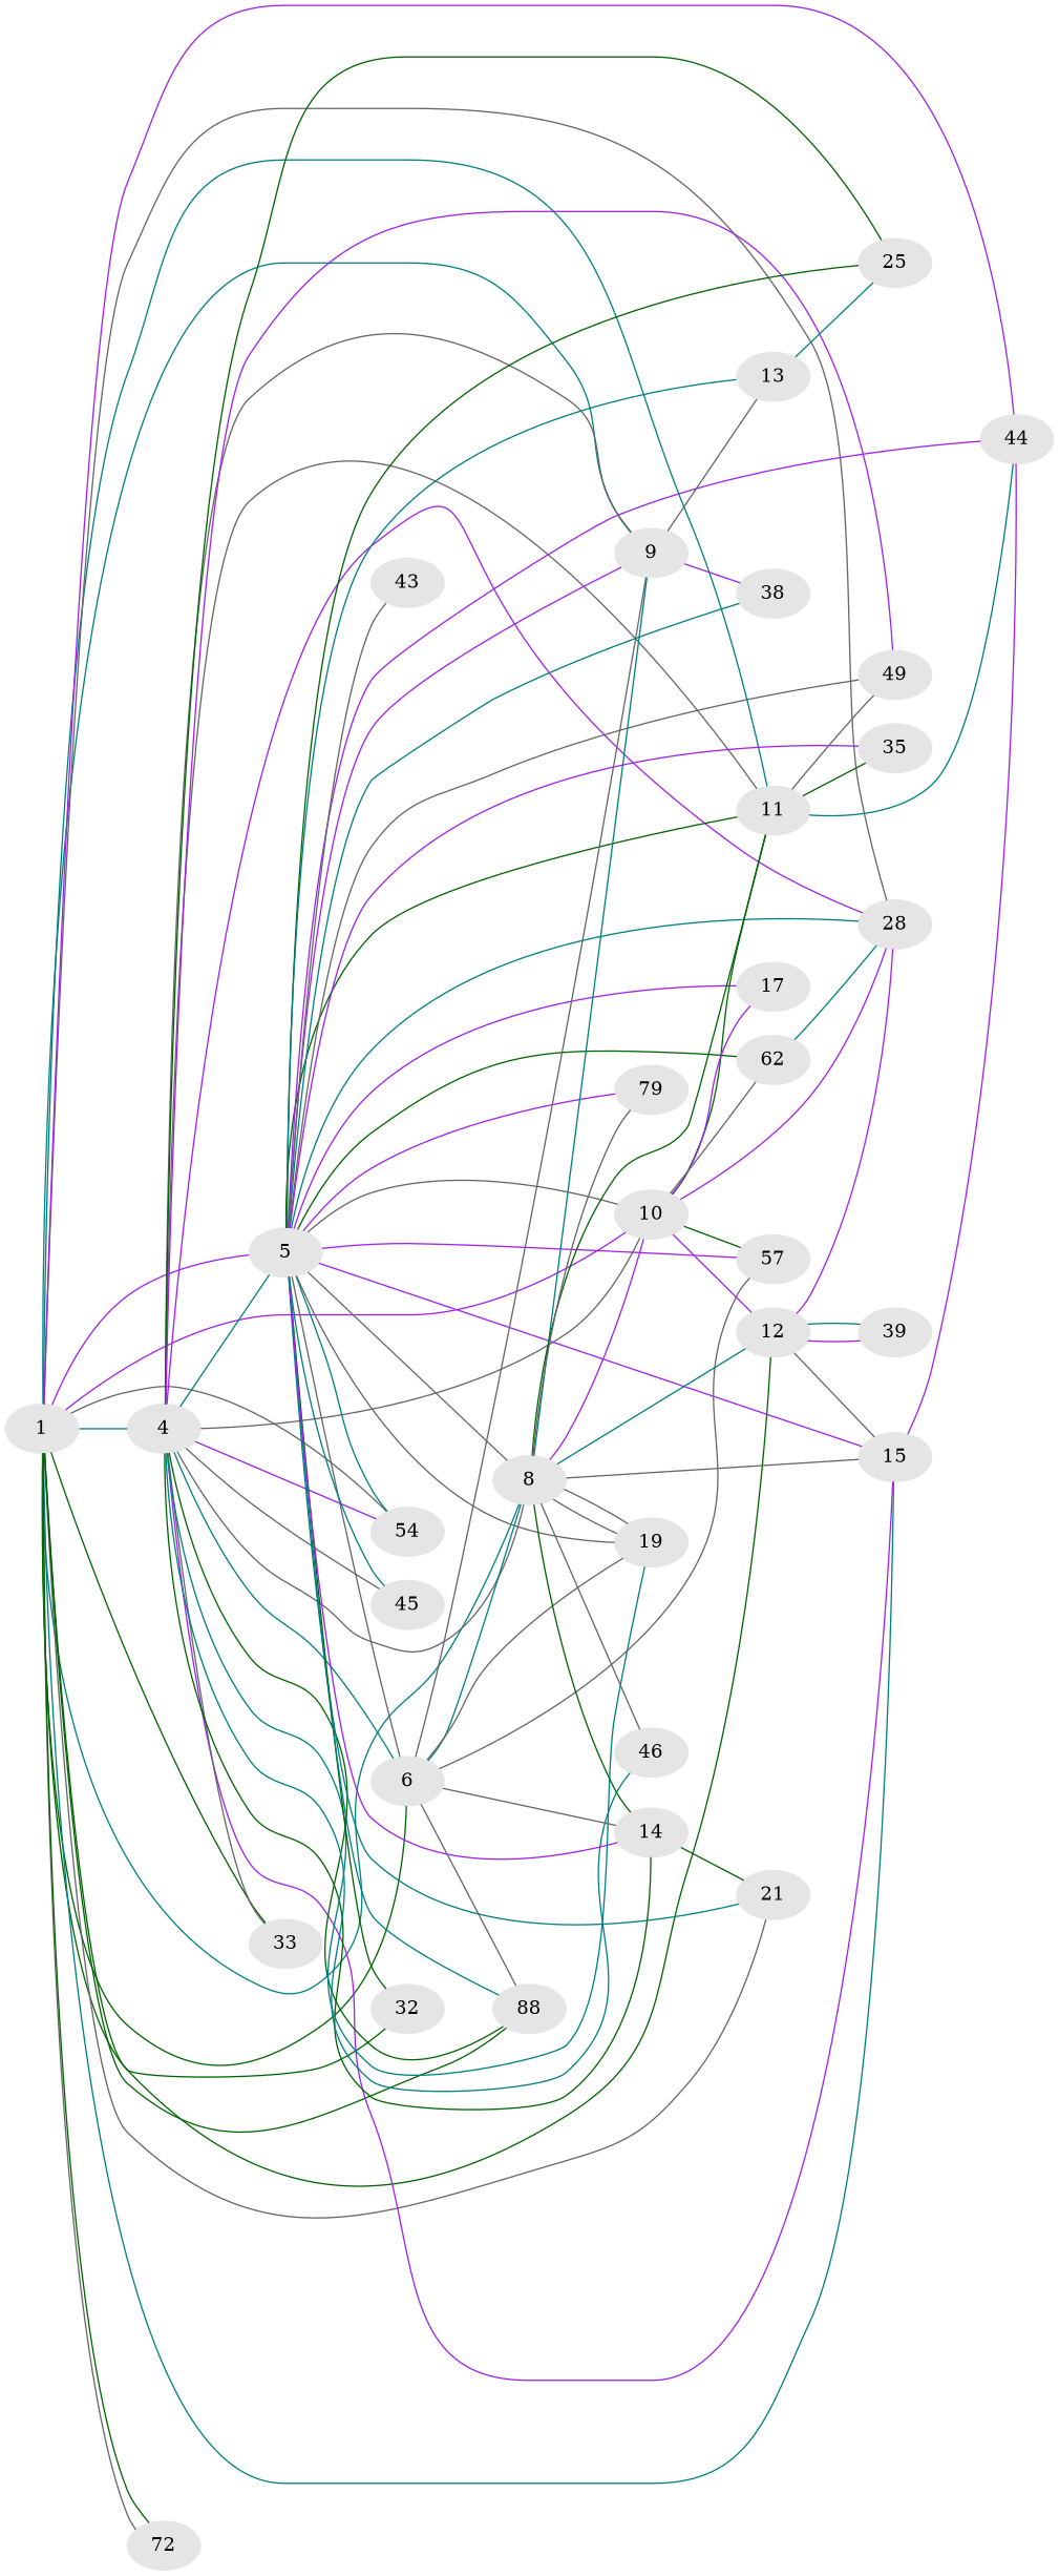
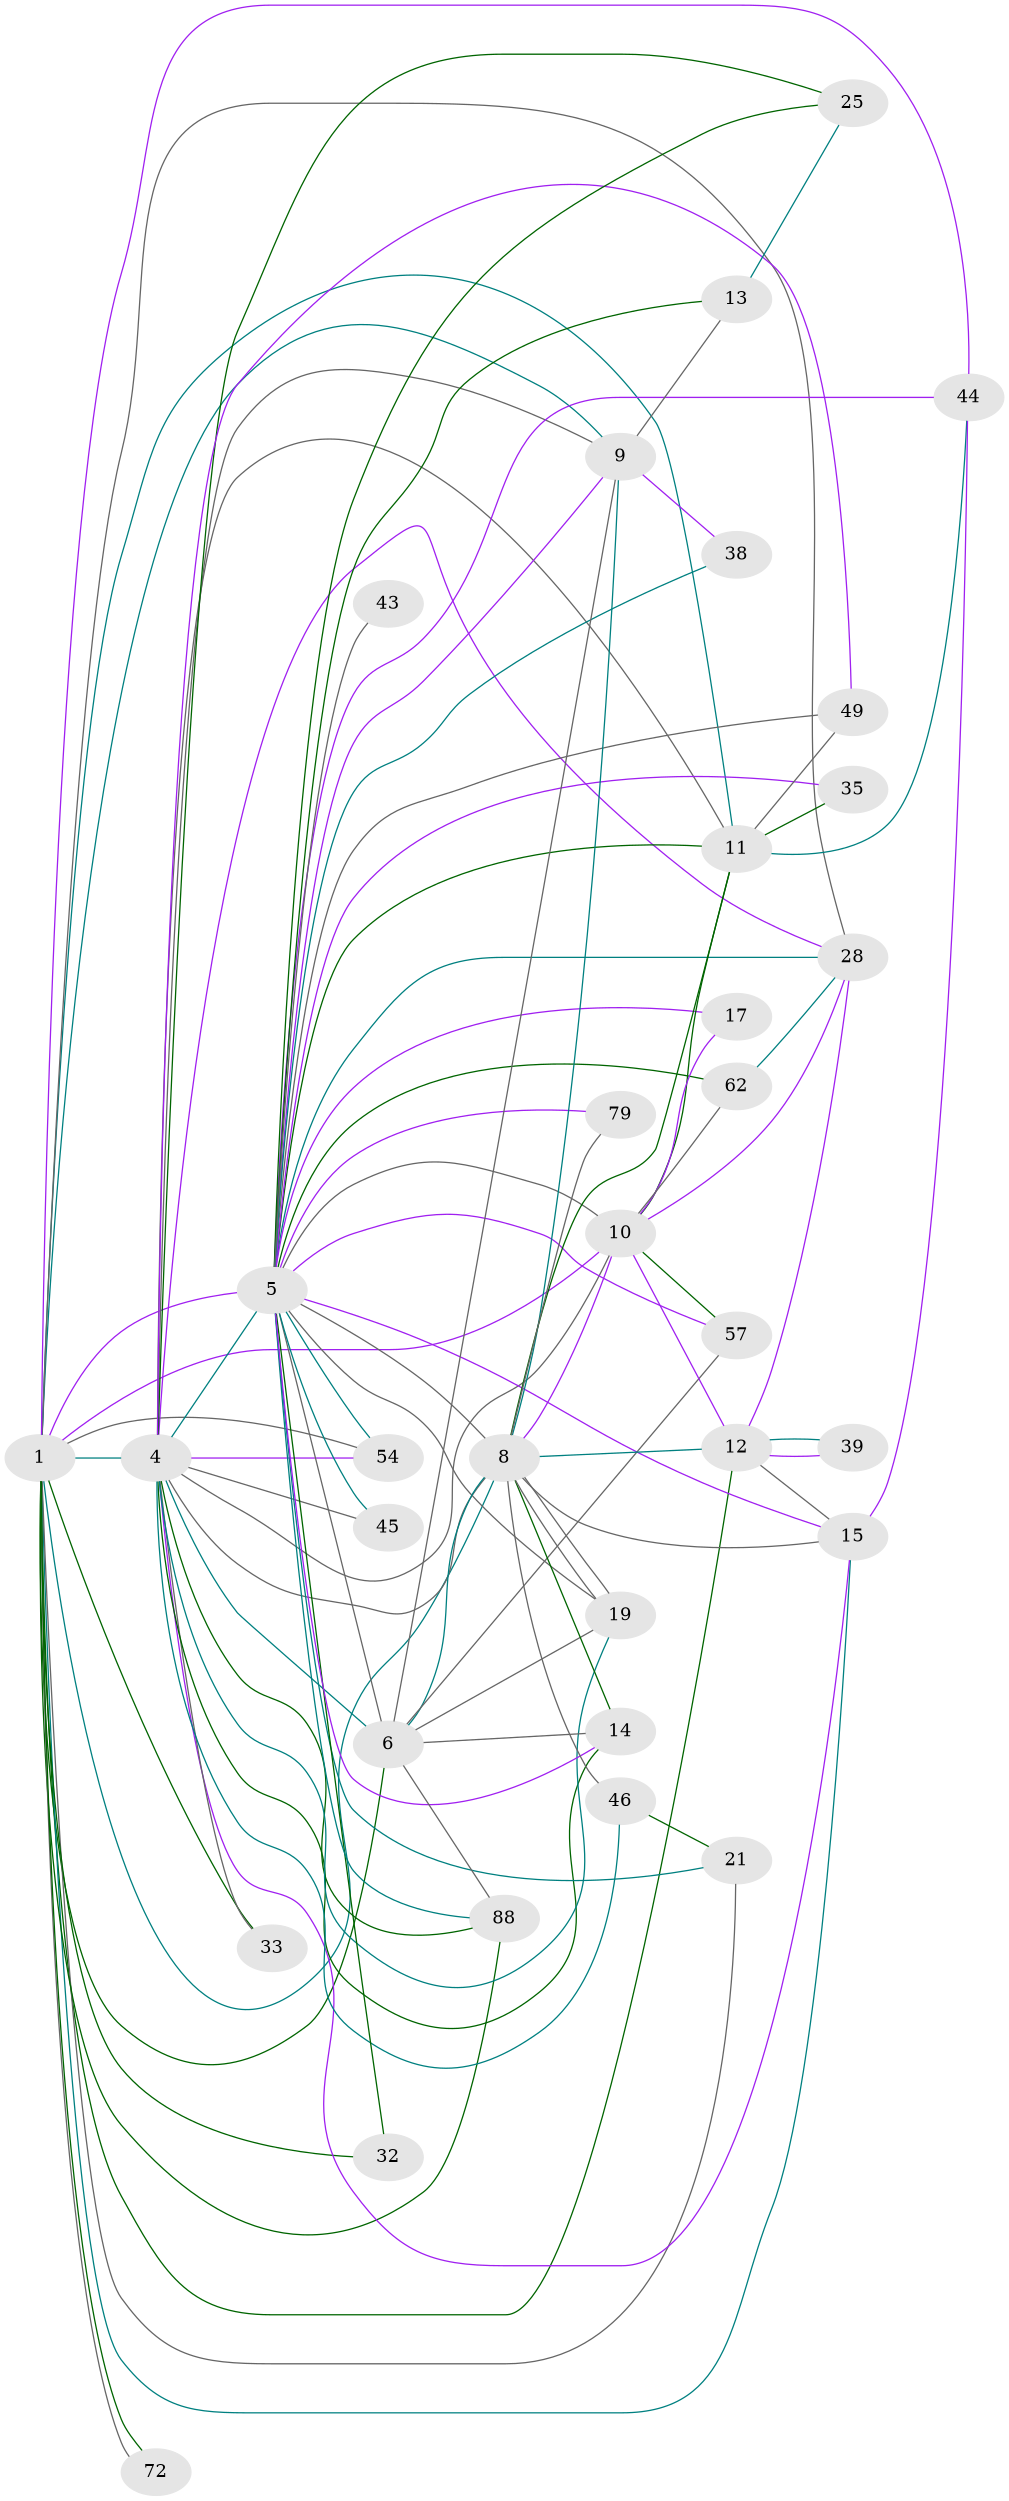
  graph {
    rankdir=LR
    node [color=gray90 style=filled]
    edge [color=gray40]
    1 [super="+2"]
    4 [super="+69+51+107+88+100+24+29"]
    5 [super="+27+97+7+16+47"]
    6 [super="+80"]
    8
    9 [super="+31+52+36"]
    10 [super="+50+77+61"]
    11 [super="+91+18"]
    12
    15 [super="+55"]
    21
    28 [super="+58+108+64+67"]
    32
    33
    44 [super="+106+103"]
    n16 [label=88]
    54 [super="+99+60"]
    72
    14 [super="+23+34"]
    19 [super="+40+66"]
    25
    45
    46
    49
    13
    17
    35
    38
    43
    57
    62
    79
    39
    1 -- 4 [color=teal weight=6]
    1 -- 5 [color=purple weight=8]
    1 -- 6 [color=darkgreen weight=4]
    1 -- 8 [color=teal weight=4]
    1 -- 9 [color=teal weight=4]
    1 -- 10 [color=purple weight=4]
    1 -- 11 [color=teal weight=2]
    1 -- 12 [color=darkgreen]
    1 -- 15 [color=teal]
    1 -- 21
    1 -- 28
    1 -- 32 [color=darkgreen]
    1 -- 33 [color=darkgreen]
    1 -- 44 [color=purple]
    1 -- n16 [color=darkgreen]
    1 -- 54
    1 -- 72
    1 -- 72 [color=darkgreen]
    4 -- 5 [color=teal weight=9]
    4 -- 6 [color=teal weight=2]
    4 -- 8
    4 -- 9 [weight=3]
    4 -- 10
    4 -- 11 [weight=3]
    4 -- 15 [color=purple]
    4 -- 28 [color=purple weight=2]
    4 -- 33
    4 -- n16 [color=darkgreen]
    4 -- 54 [color=purple weight=2]
    4 -- 14 [color=darkgreen]
    4 -- 19 [color=teal]
    4 -- 25 [color=darkgreen]
    4 -- 45
    4 -- 46 [color=teal]
    4 -- 49 [color=purple]
    5 -- 6 [weight=3]
    5 -- 8 [weight=3]
    5 -- 9 [color=purple weight=4]
    5 -- 10 [weight=6]
    5 -- 11 [color=darkgreen]
    5 -- 15 [color=purple]
    5 -- 21 [color=teal]
    5 -- 28 [color=teal weight=2]
    5 -- 32 [color=darkgreen weight=2]
    5 -- 44 [color=purple weight=2]
    5 -- n16 [color=teal]
    5 -- 54 [color=teal weight=2]
    5 -- 14 [color=purple weight=4]
    5 -- 19
    5 -- 25 [color=darkgreen]
    5 -- 45 [color=teal]
    5 -- 49
-   5 -- 13 [color=teal]
+   5 -- 13 [color=darkgreen]
    5 -- 17 [color=purple]
    5 -- 35 [color=purple]
    5 -- 38 [color=teal]
    5 -- 43 [weight=2]
    5 -- 57 [color=purple]
    5 -- 62 [color=darkgreen]
    5 -- 79 [color=purple]
    6 -- 8 [color=teal]
    6 -- 9
    6 -- n16
    6 -- 14
    6 -- 19
    6 -- 57 [weight=2]
    8 -- 9 [color=teal]
    8 -- 10 [color=purple weight=2]
    8 -- 11 [color=darkgreen]
    8 -- 12 [color=teal]
    8 -- 15
    8 -- 14 [color=darkgreen weight=3]
    8 -- 19
    8 -- 19
    8 -- 46
    8 -- 79
    9 -- 13
    9 -- 38 [color=purple]
    10 -- 11 [color=darkgreen weight=2]
    10 -- 12 [color=purple]
    10 -- 28 [color=purple weight=2]
    10 -- 17 [color=purple]
    10 -- 57 [color=darkgreen]
    10 -- 62
    11 -- 44 [color=teal]
    11 -- 49
    11 -- 35 [color=darkgreen]
    12 -- 15
    12 -- 28 [color=purple]
    12 -- 39 [color=purple]
    12 -- 39 [color=teal]
    15 -- 44 [color=purple]
-   14 -- 21 [color=darkgreen]
+   46 -- 21 [color=darkgreen]
    13 -- 25 [color=teal]
    62 -- 28 [color=teal]
  }
